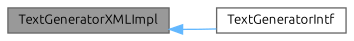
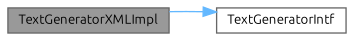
  digraph {
    rankdir=LR
    fontname=Ubuntu
    node [color=gray40 fontname=Ubuntu fontsize=10 shape=box style=filled]
    n1 [fillcolor=grey60 fontcolor=black height=0.2 label=TextGeneratorXMLImpl width=0.4]
    n2 [fillcolor=white height=0.2 label=TextGeneratorIntf width=0.4]
-   n1 -> n2 [color=steelblue1 dir=back fontname=Ubuntu fontsize=10 labelfontname=Helvetica labelfontsize=10 style=solid]
+   n2 -> n1 [color=steelblue1 dir=back fontname=Ubuntu fontsize=10 labelfontname=Helvetica labelfontsize=10 style=solid]
  }
